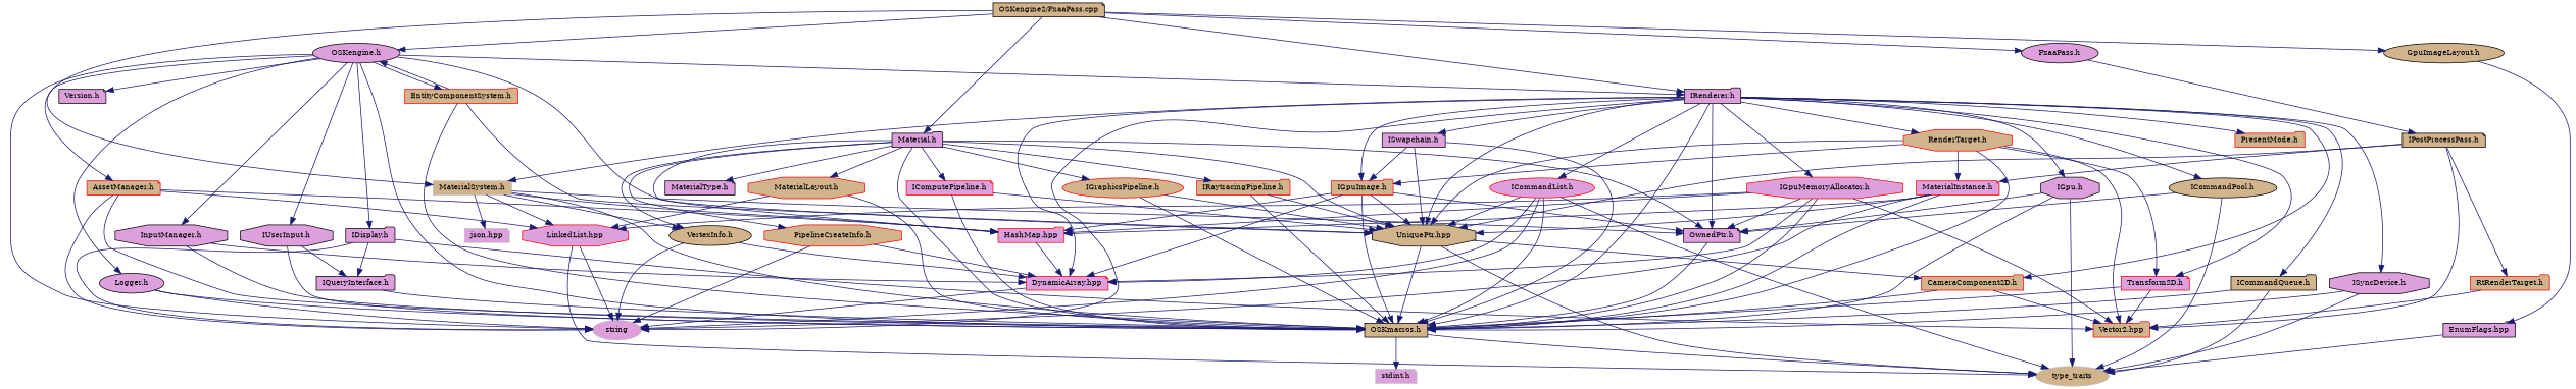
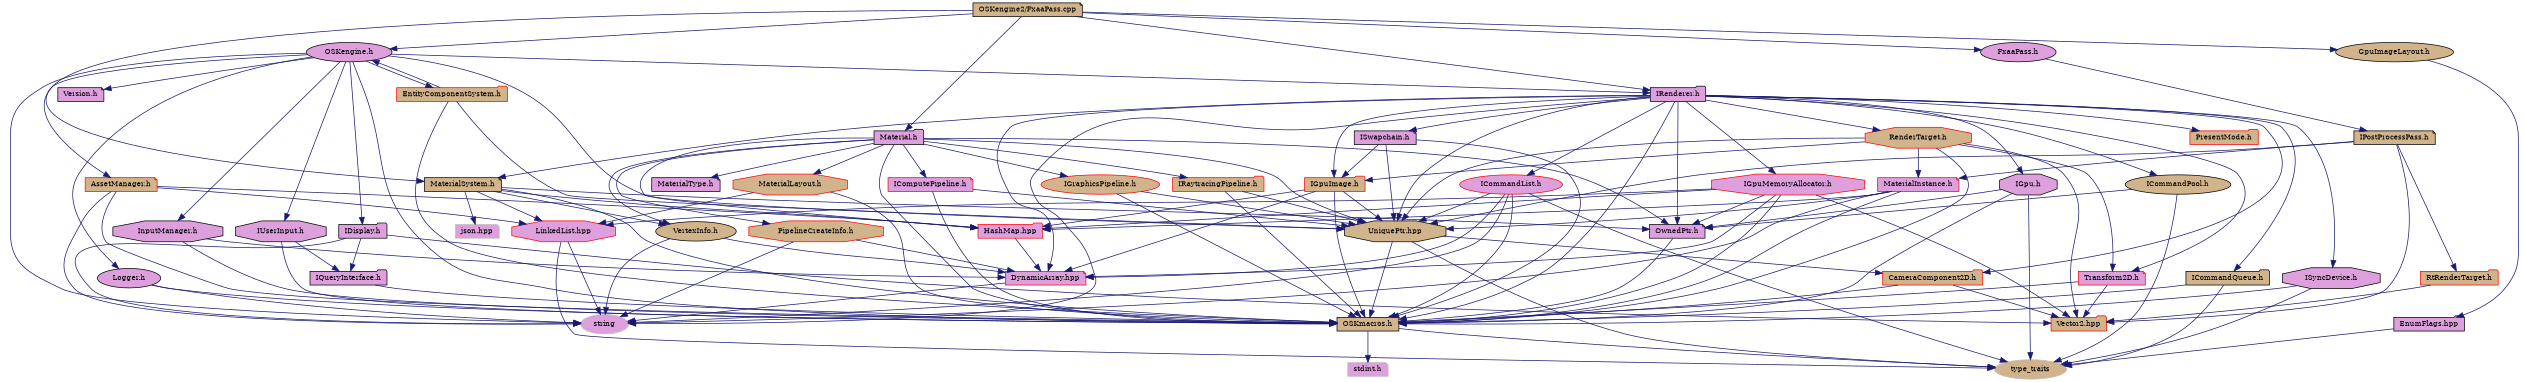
  digraph {
    fontname="DejaVu Serif"
    node [color=black fillcolor=plum fontname="DejaVu Serif" fontsize=10 shape=folder style=filled]
    edge [color=midnightblue fontname="DejaVu Serif" fontsize=10 labelfontname=Helvetica labelfontsize=10 style=solid]
    n1 [fillcolor=tan fontcolor=black height=0.2 label="OSKengine2/FxaaPass.cpp" shape=note width=0.4]
    n2 [height=0.2 label="FxaaPass.h" shape=ellipse width=0.4]
    n3 [height=0.2 label="OSKengine.h" shape=ellipse width=0.4]
    n4 [height=0.2 label="IRenderer.h" width=0.4]
-   n5 [color=grey75 fillcolor=tan height=0.2 label="MaterialSystem.h" shape=note width=0.4]
+   n5 [fillcolor=tan height=0.2 label="MaterialSystem.h" shape=note width=0.4]
    n6 [height=0.2 label="Material.h" width=0.4]
    n7 [fillcolor=tan height=0.2 label="GpuImageLayout.h" shape=ellipse width=0.4]
    n8 [fillcolor=tan height=0.2 label="IPostProcessPass.h" shape=note width=0.4]
    n9 [fillcolor=tan height=0.2 label="UniquePtr.hpp" shape=octagon width=0.4]
    n10 [fillcolor=tan height=0.2 label="OSKmacros.h" width=0.4]
    n11 [color=grey75 height=0.2 label=string shape=ellipse width=0.4]
    n12 [height=0.2 label="Version.h" shape=note width=0.4]
    n13 [height=0.2 label="Logger.h" shape=ellipse width=0.4]
    n14 [height=0.2 label="IDisplay.h" width=0.4]
    n15 [color=red fillcolor=tan height=0.2 label="AssetManager.h" shape=note width=0.4]
    n16 [color=red fillcolor=tan height=0.2 label="EntityComponentSystem.h" width=0.4]
    n17 [height=0.2 label="IUserInput.h" shape=octagon width=0.4]
    n18 [height=0.2 label="InputManager.h" shape=octagon width=0.4]
    n19 [color=red height=0.2 label="DynamicArray.hpp" shape=note width=0.4]
    n20 [height=0.2 label="OwnedPtr.h" shape=note width=0.4]
    n21 [height=0.2 label="IGpu.h" shape=octagon width=0.4]
    n22 [fillcolor=tan height=0.2 label="ICommandQueue.h" width=0.4]
    n23 [height=0.2 label="ISwapchain.h" shape=note width=0.4]
    n24 [color=red fillcolor=tan height=0.2 label="IGpuImage.h" width=0.4]
    n25 [height=0.2 label="ISyncDevice.h" shape=octagon width=0.4]
    n26 [color=red height=0.2 label="ICommandList.h" shape=ellipse width=0.4]
    n27 [fillcolor=tan height=0.2 label="ICommandPool.h" shape=ellipse width=0.4]
    n28 [color=red height=0.2 label="IGpuMemoryAllocator.h" shape=octagon width=0.4]
    n29 [color=red fillcolor=tan height=0.2 label="RenderTarget.h" shape=octagon width=0.4]
    n30 [color=red height=0.2 label="Transform2D.h" shape=note width=0.4]
    n31 [color=red fillcolor=tan height=0.2 label="PresentMode.h" width=0.4]
    n32 [color=red fillcolor=tan height=0.2 label="CameraComponent2D.h" width=0.4]
    n33 [color=red height=0.2 label="HashMap.hpp" width=0.4]
    n34 [color=red height=0.2 label="LinkedList.hpp" shape=octagon width=0.4]
    n35 [fillcolor=tan height=0.2 label="VertexInfo.h" shape=ellipse width=0.4]
    n36 [color=grey75 height=0.2 label="json.hpp" shape=note width=0.4]
    n37 [color=red fillcolor=tan height=0.2 label="PipelineCreateInfo.h" shape=octagon width=0.4]
    n38 [color=red fillcolor=tan height=0.2 label="MaterialLayout.h" shape=octagon width=0.4]
    n39 [color=red fillcolor=tan height=0.2 label="IGraphicsPipeline.h" shape=ellipse width=0.4]
    n40 [color=red fillcolor=tan height=0.2 label="IRaytracingPipeline.h" width=0.4]
    n41 [color=red height=0.2 label="IComputePipeline.h" shape=note width=0.4]
    n42 [height=0.2 label="MaterialType.h" shape=note width=0.4]
    n43 [height=0.2 label="EnumFlags.hpp" width=0.4]
    n44 [color=red height=0.2 label="MaterialInstance.h" shape=note width=0.4]
    n45 [color=red fillcolor=tan height=0.2 label="Vector2.hpp" width=0.4]
    n46 [color=red fillcolor=tan height=0.2 label="RtRenderTarget.h" width=0.4]
    n47 [color=grey75 fillcolor=tan height=0.2 label=type_traits shape=ellipse width=0.4]
    n48 [color=grey75 height=0.2 label="stdint.h" shape=note width=0.4]
    n49 [height=0.2 label="IQueryInterface.h" width=0.4]
    n1 -> n2
    n1 -> n3
    n1 -> n4
    n1 -> n5
    n1 -> n6
    n1 -> n7
    n2 -> n8
    n3 -> n4
    n3 -> n9
    n3 -> n10
    n3 -> n11
    n3 -> n12
    n3 -> n13
    n3 -> n14
    n3 -> n15
    n3 -> n16
    n3 -> n17
    n3 -> n18
    n4 -> n5
    n4 -> n9
    n4 -> n10
    n4 -> n11
    n4 -> n19
    n4 -> n20
    n4 -> n21
    n4 -> n22
    n4 -> n23
    n4 -> n24
    n4 -> n25
    n4 -> n26
    n4 -> n27
    n4 -> n28
    n4 -> n29
    n4 -> n30
    n4 -> n31
    n4 -> n32
    n5 -> n10
    n5 -> n20
    n5 -> n33
    n5 -> n34
    n5 -> n35
    n5 -> n36
    n6 -> n9
    n6 -> n10
    n6 -> n20
    n6 -> n33
    n6 -> n35
    n6 -> n37
    n6 -> n38
    n6 -> n39
    n6 -> n40
    n6 -> n41
    n6 -> n42
    n7 -> n43
    n8 -> n9
    n8 -> n44
    n8 -> n45
    n8 -> n46
    n9 -> n10
    n9 -> n32
    n9 -> n47
    n10 -> n47
    n10 -> n48
    n13 -> n10
    n13 -> n11
    n14 -> n11
    n14 -> n45
    n14 -> n49
    n15 -> n10
    n15 -> n11
    n15 -> n33
    n15 -> n34
    n16 -> n3
    n16 -> n9
    n16 -> n10
    n17 -> n10
    n17 -> n49
    n18 -> n10
    n18 -> n19
    n19 -> n11
    n20 -> n10
    n21 -> n10
    n21 -> n20
    n21 -> n47
    n22 -> n10
    n22 -> n47
    n23 -> n9
    n23 -> n10
    n23 -> n24
    n24 -> n9
    n24 -> n10
    n24 -> n19
-   n24 -> n20
    n24 -> n33
    n25 -> n10
    n25 -> n47
    n26 -> n9
    n26 -> n10
    n26 -> n11
    n26 -> n19
    n26 -> n47
    n27 -> n20
    n27 -> n47
    n28 -> n10
    n28 -> n19
    n28 -> n20
    n28 -> n33
    n28 -> n34
    n28 -> n45
    n29 -> n9
    n29 -> n10
    n29 -> n24
    n29 -> n30
    n29 -> n44
    n29 -> n45
    n30 -> n10
    n30 -> n45
    n32 -> n10
    n32 -> n45
    n33 -> n19
    n34 -> n11
    n34 -> n47
    n35 -> n11
    n35 -> n19
    n37 -> n11
    n37 -> n19
    n38 -> n10
    n38 -> n34
    n39 -> n9
    n39 -> n10
    n40 -> n9
    n40 -> n10
    n41 -> n9
    n41 -> n10
    n43 -> n47
    n44 -> n9
    n44 -> n10
    n44 -> n11
    n44 -> n33
    n46 -> n45
    n49 -> n10
  }
